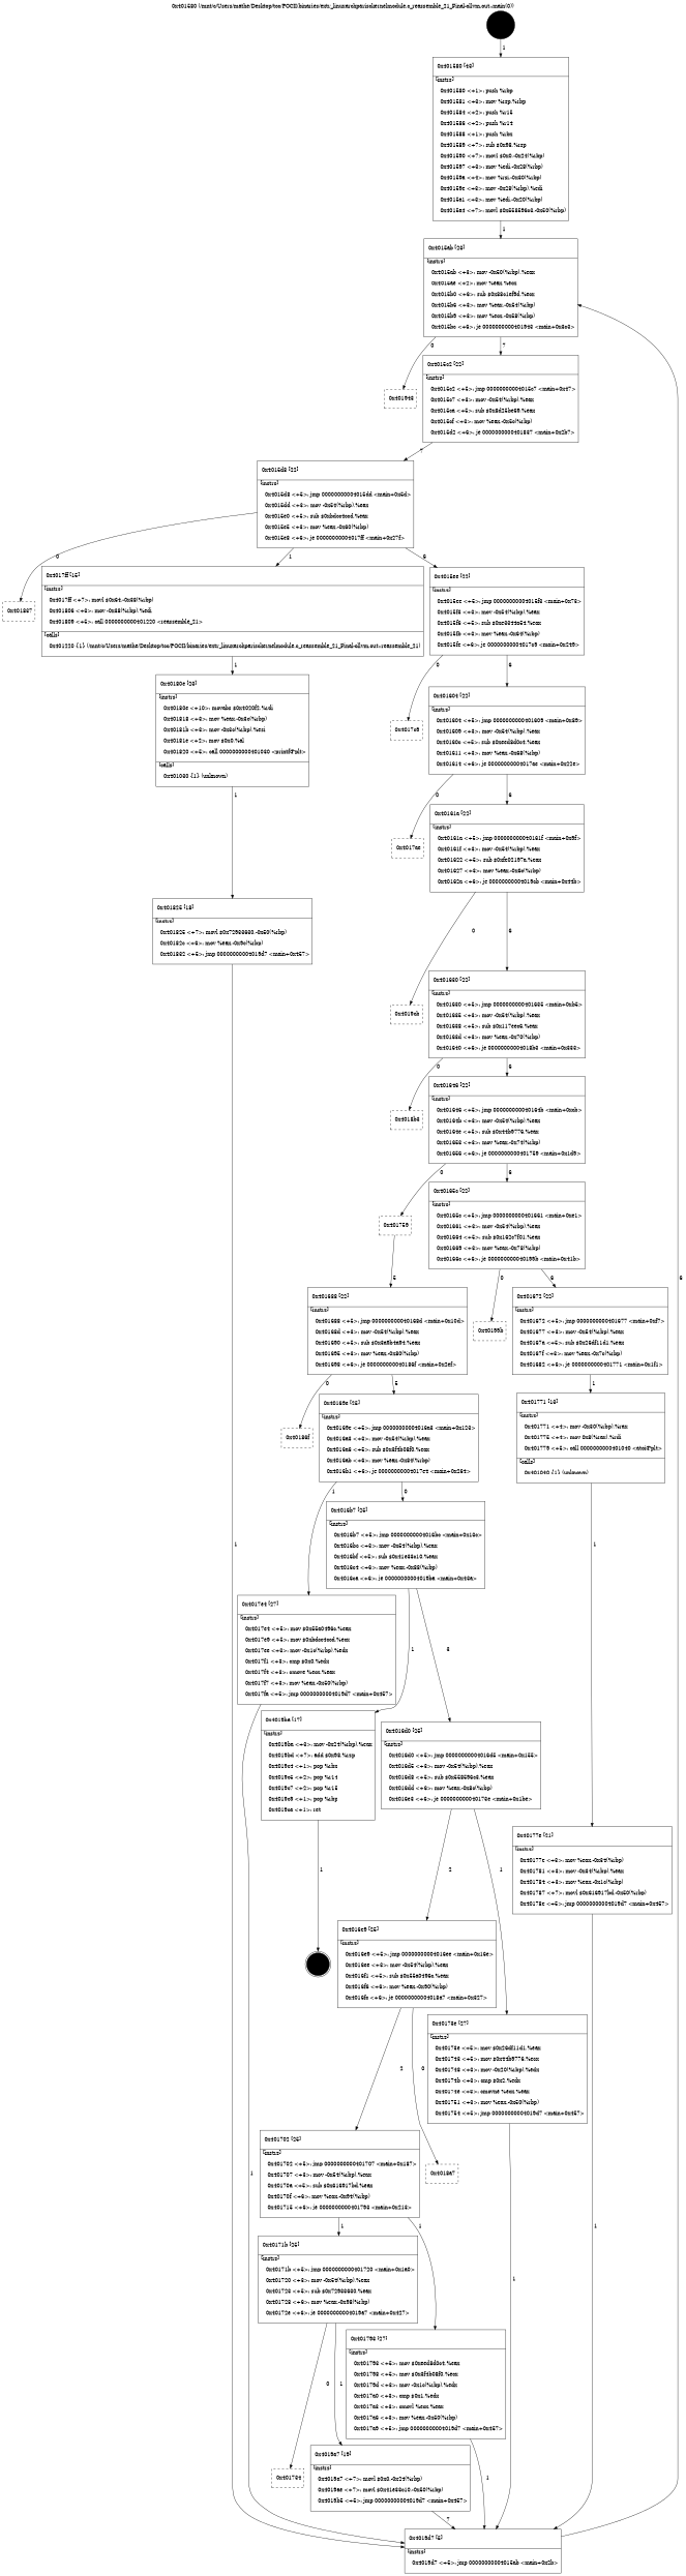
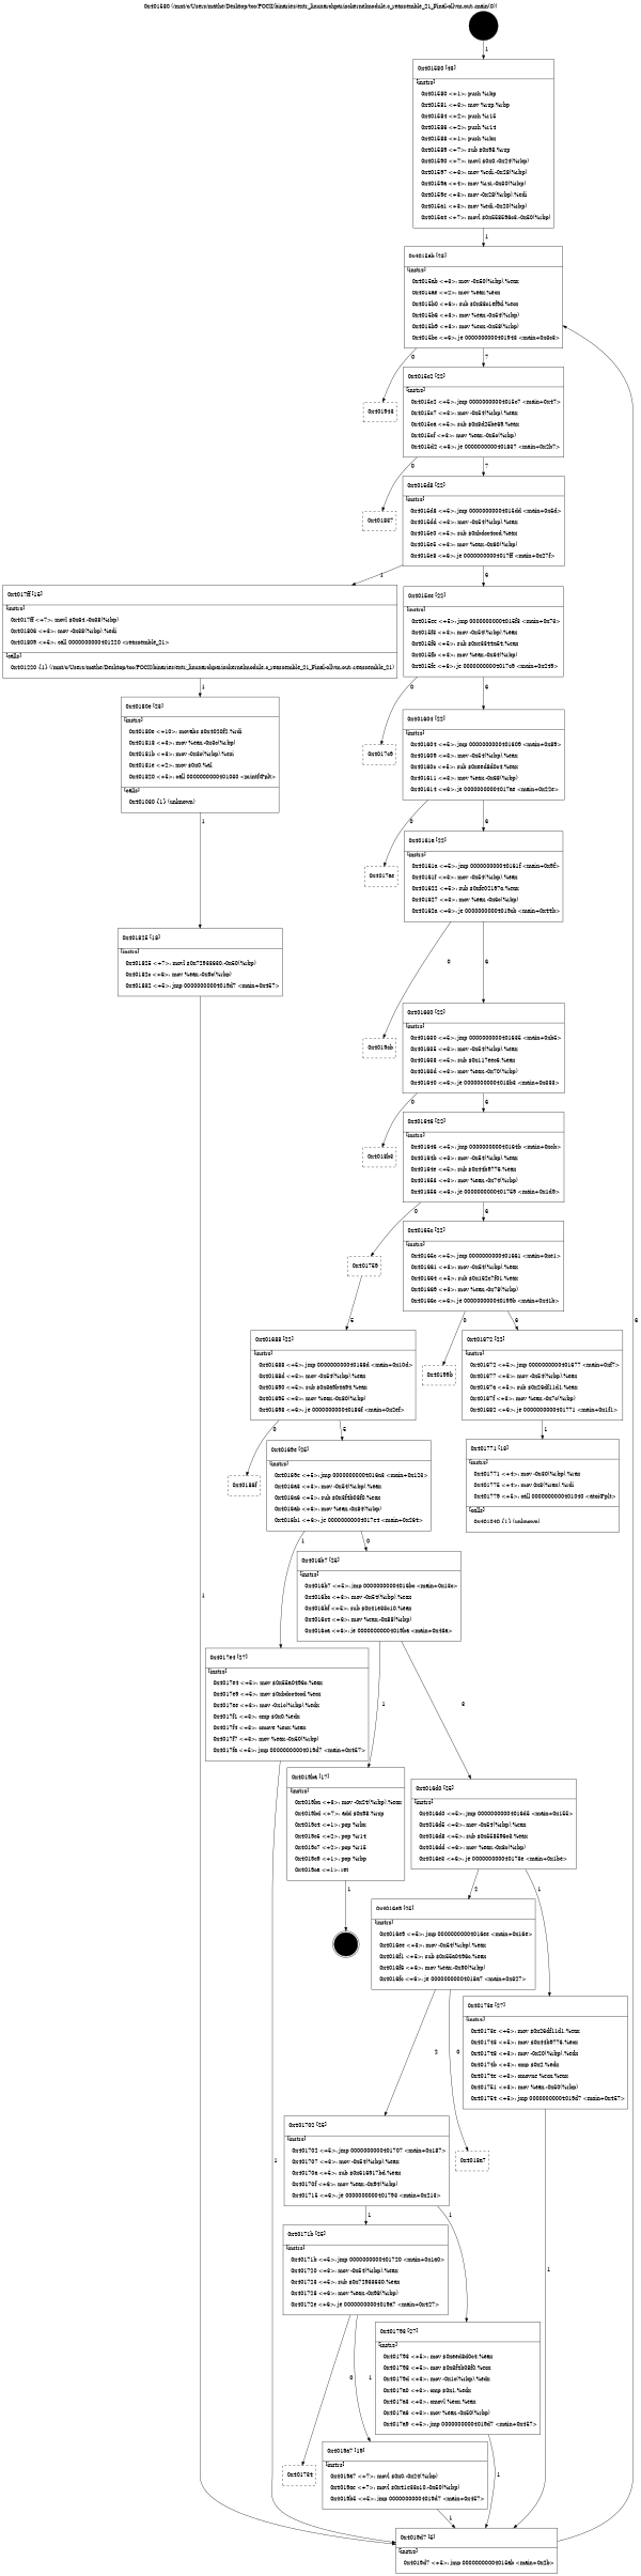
  digraph {
    label="0x401580 (/mnt/c/Users/mathe/Desktop/tcc/POCII/binaries/extr_linuxarchparisckernelmodule.c_reassemble_21_Final-ollvm.out::main(0))"
    labelloc=t
    node [shape=record]
    Entry [fillcolor=black height=0.3 shape=circle style=filled width=0.3]
    n2 [label="{\n     0x401580 [43]\l\n     | [instrs]\l\n     &nbsp;&nbsp;0x401580 \<+1\>: push %rbp\l\n     &nbsp;&nbsp;0x401581 \<+3\>: mov %rsp,%rbp\l\n     &nbsp;&nbsp;0x401584 \<+2\>: push %r15\l\n     &nbsp;&nbsp;0x401586 \<+2\>: push %r14\l\n     &nbsp;&nbsp;0x401588 \<+1\>: push %rbx\l\n     &nbsp;&nbsp;0x401589 \<+7\>: sub $0x98,%rsp\l\n     &nbsp;&nbsp;0x401590 \<+7\>: movl $0x0,-0x24(%rbp)\l\n     &nbsp;&nbsp;0x401597 \<+3\>: mov %edi,-0x28(%rbp)\l\n     &nbsp;&nbsp;0x40159a \<+4\>: mov %rsi,-0x30(%rbp)\l\n     &nbsp;&nbsp;0x40159e \<+3\>: mov -0x28(%rbp),%edi\l\n     &nbsp;&nbsp;0x4015a1 \<+3\>: mov %edi,-0x20(%rbp)\l\n     &nbsp;&nbsp;0x4015a4 \<+7\>: movl $0x558596c3,-0x50(%rbp)\l\n  }"]
    n3 [label="{\n     0x4015ab [23]\l\n     | [instrs]\l\n     &nbsp;&nbsp;0x4015ab \<+3\>: mov -0x50(%rbp),%eax\l\n     &nbsp;&nbsp;0x4015ae \<+2\>: mov %eax,%ecx\l\n     &nbsp;&nbsp;0x4015b0 \<+6\>: sub $0x88c1ef9d,%ecx\l\n     &nbsp;&nbsp;0x4015b6 \<+3\>: mov %eax,-0x54(%rbp)\l\n     &nbsp;&nbsp;0x4015b9 \<+3\>: mov %ecx,-0x58(%rbp)\l\n     &nbsp;&nbsp;0x4015bc \<+6\>: je 0000000000401943 \<main+0x3c3\>\l\n  }"]
    n4 [label="{\n     0x401943\l\n  }" style=dashed]
    n5 [label="{\n     0x4015c2 [22]\l\n     | [instrs]\l\n     &nbsp;&nbsp;0x4015c2 \<+5\>: jmp 00000000004015c7 \<main+0x47\>\l\n     &nbsp;&nbsp;0x4015c7 \<+3\>: mov -0x54(%rbp),%eax\l\n     &nbsp;&nbsp;0x4015ca \<+5\>: sub $0x8d25be69,%eax\l\n     &nbsp;&nbsp;0x4015cf \<+3\>: mov %eax,-0x5c(%rbp)\l\n     &nbsp;&nbsp;0x4015d2 \<+6\>: je 0000000000401837 \<main+0x2b7\>\l\n  }"]
    n6 [label="{\n     0x401837\l\n  }" style=dashed]
    n7 [label="{\n     0x4015d8 [22]\l\n     | [instrs]\l\n     &nbsp;&nbsp;0x4015d8 \<+5\>: jmp 00000000004015dd \<main+0x5d\>\l\n     &nbsp;&nbsp;0x4015dd \<+3\>: mov -0x54(%rbp),%eax\l\n     &nbsp;&nbsp;0x4015e0 \<+5\>: sub $0xbdcc4ccd,%eax\l\n     &nbsp;&nbsp;0x4015e5 \<+3\>: mov %eax,-0x60(%rbp)\l\n     &nbsp;&nbsp;0x4015e8 \<+6\>: je 00000000004017ff \<main+0x27f\>\l\n  }"]
    n8 [label="{\n     0x4017ff [15]\l\n     | [instrs]\l\n     &nbsp;&nbsp;0x4017ff \<+7\>: movl $0x64,-0x38(%rbp)\l\n     &nbsp;&nbsp;0x401806 \<+3\>: mov -0x38(%rbp),%edi\l\n     &nbsp;&nbsp;0x401809 \<+5\>: call 0000000000401220 \<reassemble_21\>\l\n     | [calls]\l\n     &nbsp;&nbsp;0x401220 \{1\} (/mnt/c/Users/mathe/Desktop/tcc/POCII/binaries/extr_linuxarchparisckernelmodule.c_reassemble_21_Final-ollvm.out::reassemble_21)\l\n  }"]
    n9 [label="{\n     0x4015ee [22]\l\n     | [instrs]\l\n     &nbsp;&nbsp;0x4015ee \<+5\>: jmp 00000000004015f3 \<main+0x73\>\l\n     &nbsp;&nbsp;0x4015f3 \<+3\>: mov -0x54(%rbp),%eax\l\n     &nbsp;&nbsp;0x4015f6 \<+5\>: sub $0xe3344a54,%eax\l\n     &nbsp;&nbsp;0x4015fb \<+3\>: mov %eax,-0x64(%rbp)\l\n     &nbsp;&nbsp;0x4015fe \<+6\>: je 00000000004017c9 \<main+0x249\>\l\n  }"]
    Exit [fillcolor=black height=0.3 peripheries=2 shape=circle style=filled width=0.3]
    n11 [label="{\n     0x40180e [23]\l\n     | [instrs]\l\n     &nbsp;&nbsp;0x40180e \<+10\>: movabs $0x4020f2,%rdi\l\n     &nbsp;&nbsp;0x401818 \<+3\>: mov %eax,-0x3c(%rbp)\l\n     &nbsp;&nbsp;0x40181b \<+3\>: mov -0x3c(%rbp),%esi\l\n     &nbsp;&nbsp;0x40181e \<+2\>: mov $0x0,%al\l\n     &nbsp;&nbsp;0x401820 \<+5\>: call 0000000000401030 \<printf@plt\>\l\n     | [calls]\l\n     &nbsp;&nbsp;0x401030 \{1\} (unknown)\l\n  }"]
    n12 [label="{\n     0x4017c9\l\n  }" style=dashed]
    n13 [label="{\n     0x401604 [22]\l\n     | [instrs]\l\n     &nbsp;&nbsp;0x401604 \<+5\>: jmp 0000000000401609 \<main+0x89\>\l\n     &nbsp;&nbsp;0x401609 \<+3\>: mov -0x54(%rbp),%eax\l\n     &nbsp;&nbsp;0x40160c \<+5\>: sub $0xeed8d0c4,%eax\l\n     &nbsp;&nbsp;0x401611 \<+3\>: mov %eax,-0x68(%rbp)\l\n     &nbsp;&nbsp;0x401614 \<+6\>: je 00000000004017ae \<main+0x22e\>\l\n  }"]
    n14 [label="{\n     0x401734\l\n  }" style=dashed]
    n15 [label="{\n     0x401825 [18]\l\n     | [instrs]\l\n     &nbsp;&nbsp;0x401825 \<+7\>: movl $0x72933630,-0x50(%rbp)\l\n     &nbsp;&nbsp;0x40182c \<+6\>: mov %eax,-0x9c(%rbp)\l\n     &nbsp;&nbsp;0x401832 \<+5\>: jmp 00000000004019d7 \<main+0x457\>\l\n  }"]
    n16 [label="{\n     0x4017ae\l\n  }" style=dashed]
    n17 [label="{\n     0x40161a [22]\l\n     | [instrs]\l\n     &nbsp;&nbsp;0x40161a \<+5\>: jmp 000000000040161f \<main+0x9f\>\l\n     &nbsp;&nbsp;0x40161f \<+3\>: mov -0x54(%rbp),%eax\l\n     &nbsp;&nbsp;0x401622 \<+5\>: sub $0xfe02197a,%eax\l\n     &nbsp;&nbsp;0x401627 \<+3\>: mov %eax,-0x6c(%rbp)\l\n     &nbsp;&nbsp;0x40162a \<+6\>: je 00000000004019cb \<main+0x44b\>\l\n  }"]
    n18 [label="{\n     0x4019a7 [19]\l\n     | [instrs]\l\n     &nbsp;&nbsp;0x4019a7 \<+7\>: movl $0x0,-0x24(%rbp)\l\n     &nbsp;&nbsp;0x4019ae \<+7\>: movl $0x41e33c10,-0x50(%rbp)\l\n     &nbsp;&nbsp;0x4019b5 \<+5\>: jmp 00000000004019d7 \<main+0x457\>\l\n  }"]
    n19 [label="{\n     0x4019d7 [5]\l\n     | [instrs]\l\n     &nbsp;&nbsp;0x4019d7 \<+5\>: jmp 00000000004015ab \<main+0x2b\>\l\n  }"]
    n20 [label="{\n     0x4019cb\l\n  }" style=dashed]
    n21 [label="{\n     0x401630 [22]\l\n     | [instrs]\l\n     &nbsp;&nbsp;0x401630 \<+5\>: jmp 0000000000401635 \<main+0xb5\>\l\n     &nbsp;&nbsp;0x401635 \<+3\>: mov -0x54(%rbp),%eax\l\n     &nbsp;&nbsp;0x401638 \<+5\>: sub $0x117eec6,%eax\l\n     &nbsp;&nbsp;0x40163d \<+3\>: mov %eax,-0x70(%rbp)\l\n     &nbsp;&nbsp;0x401640 \<+6\>: je 00000000004018b3 \<main+0x333\>\l\n  }"]
    n22 [label="{\n     0x4018b3\l\n  }" style=dashed]
    n23 [label="{\n     0x401646 [22]\l\n     | [instrs]\l\n     &nbsp;&nbsp;0x401646 \<+5\>: jmp 000000000040164b \<main+0xcb\>\l\n     &nbsp;&nbsp;0x40164b \<+3\>: mov -0x54(%rbp),%eax\l\n     &nbsp;&nbsp;0x40164e \<+5\>: sub $0x44b9776,%eax\l\n     &nbsp;&nbsp;0x401653 \<+3\>: mov %eax,-0x74(%rbp)\l\n     &nbsp;&nbsp;0x401656 \<+6\>: je 0000000000401759 \<main+0x1d9\>\l\n  }"]
    n24 [label="{\n     0x401759\l\n  }" style=dashed]
    n25 [label="{\n     0x40165c [22]\l\n     | [instrs]\l\n     &nbsp;&nbsp;0x40165c \<+5\>: jmp 0000000000401661 \<main+0xe1\>\l\n     &nbsp;&nbsp;0x401661 \<+3\>: mov -0x54(%rbp),%eax\l\n     &nbsp;&nbsp;0x401664 \<+5\>: sub $0x162c7f01,%eax\l\n     &nbsp;&nbsp;0x401669 \<+3\>: mov %eax,-0x78(%rbp)\l\n     &nbsp;&nbsp;0x40166c \<+6\>: je 000000000040199b \<main+0x41b\>\l\n  }"]
    n26 [label="{\n     0x40171b [25]\l\n     | [instrs]\l\n     &nbsp;&nbsp;0x40171b \<+5\>: jmp 0000000000401720 \<main+0x1a0\>\l\n     &nbsp;&nbsp;0x401720 \<+3\>: mov -0x54(%rbp),%eax\l\n     &nbsp;&nbsp;0x401723 \<+5\>: sub $0x72933630,%eax\l\n     &nbsp;&nbsp;0x401728 \<+6\>: mov %eax,-0x98(%rbp)\l\n     &nbsp;&nbsp;0x40172e \<+6\>: je 00000000004019a7 \<main+0x427\>\l\n  }"]
    n27 [label="{\n     0x401688 [22]\l\n     | [instrs]\l\n     &nbsp;&nbsp;0x401688 \<+5\>: jmp 000000000040168d \<main+0x10d\>\l\n     &nbsp;&nbsp;0x40168d \<+3\>: mov -0x54(%rbp),%eax\l\n     &nbsp;&nbsp;0x401690 \<+5\>: sub $0x3a9b4a94,%eax\l\n     &nbsp;&nbsp;0x401695 \<+3\>: mov %eax,-0x80(%rbp)\l\n     &nbsp;&nbsp;0x401698 \<+6\>: je 000000000040186f \<main+0x2ef\>\l\n  }"]
    n28 [label="{\n     0x40199b\l\n  }" style=dashed]
    n29 [label="{\n     0x401672 [22]\l\n     | [instrs]\l\n     &nbsp;&nbsp;0x401672 \<+5\>: jmp 0000000000401677 \<main+0xf7\>\l\n     &nbsp;&nbsp;0x401677 \<+3\>: mov -0x54(%rbp),%eax\l\n     &nbsp;&nbsp;0x40167a \<+5\>: sub $0x26df11d1,%eax\l\n     &nbsp;&nbsp;0x40167f \<+3\>: mov %eax,-0x7c(%rbp)\l\n     &nbsp;&nbsp;0x401682 \<+6\>: je 0000000000401771 \<main+0x1f1\>\l\n  }"]
    n30 [label="{\n     0x401793 [27]\l\n     | [instrs]\l\n     &nbsp;&nbsp;0x401793 \<+5\>: mov $0xeed8d0c4,%eax\l\n     &nbsp;&nbsp;0x401798 \<+5\>: mov $0x3f4b08f0,%ecx\l\n     &nbsp;&nbsp;0x40179d \<+3\>: mov -0x1c(%rbp),%edx\l\n     &nbsp;&nbsp;0x4017a0 \<+3\>: cmp $0x1,%edx\l\n     &nbsp;&nbsp;0x4017a3 \<+3\>: cmovl %ecx,%eax\l\n     &nbsp;&nbsp;0x4017a6 \<+3\>: mov %eax,-0x50(%rbp)\l\n     &nbsp;&nbsp;0x4017a9 \<+5\>: jmp 00000000004019d7 \<main+0x457\>\l\n  }"]
    n31 [label="{\n     0x401771 [13]\l\n     | [instrs]\l\n     &nbsp;&nbsp;0x401771 \<+4\>: mov -0x30(%rbp),%rax\l\n     &nbsp;&nbsp;0x401775 \<+4\>: mov 0x8(%rax),%rdi\l\n     &nbsp;&nbsp;0x401779 \<+5\>: call 0000000000401040 \<atoi@plt\>\l\n     | [calls]\l\n     &nbsp;&nbsp;0x401040 \{1\} (unknown)\l\n  }"]
    n32 [label="{\n     0x401702 [25]\l\n     | [instrs]\l\n     &nbsp;&nbsp;0x401702 \<+5\>: jmp 0000000000401707 \<main+0x187\>\l\n     &nbsp;&nbsp;0x401707 \<+3\>: mov -0x54(%rbp),%eax\l\n     &nbsp;&nbsp;0x40170a \<+5\>: sub $0x616917bd,%eax\l\n     &nbsp;&nbsp;0x40170f \<+6\>: mov %eax,-0x94(%rbp)\l\n     &nbsp;&nbsp;0x401715 \<+6\>: je 0000000000401793 \<main+0x213\>\l\n  }"]
-   n33 [label="{\n     0x40177e [21]\l\n     | [instrs]\l\n     &nbsp;&nbsp;0x40177e \<+3\>: mov %eax,-0x34(%rbp)\l\n     &nbsp;&nbsp;0x401781 \<+3\>: mov -0x34(%rbp),%eax\l\n     &nbsp;&nbsp;0x401784 \<+3\>: mov %eax,-0x1c(%rbp)\l\n     &nbsp;&nbsp;0x401787 \<+7\>: movl $0x616917bd,-0x50(%rbp)\l\n     &nbsp;&nbsp;0x40178e \<+5\>: jmp 00000000004019d7 \<main+0x457\>\l\n  }"]
    n34 [label="{\n     0x40186f\l\n  }" style=dashed]
    n35 [label="{\n     0x40169e [25]\l\n     | [instrs]\l\n     &nbsp;&nbsp;0x40169e \<+5\>: jmp 00000000004016a3 \<main+0x123\>\l\n     &nbsp;&nbsp;0x4016a3 \<+3\>: mov -0x54(%rbp),%eax\l\n     &nbsp;&nbsp;0x4016a6 \<+5\>: sub $0x3f4b08f0,%eax\l\n     &nbsp;&nbsp;0x4016ab \<+6\>: mov %eax,-0x84(%rbp)\l\n     &nbsp;&nbsp;0x4016b1 \<+6\>: je 00000000004017e4 \<main+0x264\>\l\n  }"]
    n36 [label="{\n     0x4018a7\l\n  }" style=dashed]
    n37 [label="{\n     0x4017e4 [27]\l\n     | [instrs]\l\n     &nbsp;&nbsp;0x4017e4 \<+5\>: mov $0x55a0496c,%eax\l\n     &nbsp;&nbsp;0x4017e9 \<+5\>: mov $0xbdcc4ccd,%ecx\l\n     &nbsp;&nbsp;0x4017ee \<+3\>: mov -0x1c(%rbp),%edx\l\n     &nbsp;&nbsp;0x4017f1 \<+3\>: cmp $0x0,%edx\l\n     &nbsp;&nbsp;0x4017f4 \<+3\>: cmove %ecx,%eax\l\n     &nbsp;&nbsp;0x4017f7 \<+3\>: mov %eax,-0x50(%rbp)\l\n     &nbsp;&nbsp;0x4017fa \<+5\>: jmp 00000000004019d7 \<main+0x457\>\l\n  }"]
    n38 [label="{\n     0x4016b7 [25]\l\n     | [instrs]\l\n     &nbsp;&nbsp;0x4016b7 \<+5\>: jmp 00000000004016bc \<main+0x13c\>\l\n     &nbsp;&nbsp;0x4016bc \<+3\>: mov -0x54(%rbp),%eax\l\n     &nbsp;&nbsp;0x4016bf \<+5\>: sub $0x41e33c10,%eax\l\n     &nbsp;&nbsp;0x4016c4 \<+6\>: mov %eax,-0x88(%rbp)\l\n     &nbsp;&nbsp;0x4016ca \<+6\>: je 00000000004019ba \<main+0x43a\>\l\n  }"]
    n39 [label="{\n     0x4019ba [17]\l\n     | [instrs]\l\n     &nbsp;&nbsp;0x4019ba \<+3\>: mov -0x24(%rbp),%eax\l\n     &nbsp;&nbsp;0x4019bd \<+7\>: add $0x98,%rsp\l\n     &nbsp;&nbsp;0x4019c4 \<+1\>: pop %rbx\l\n     &nbsp;&nbsp;0x4019c5 \<+2\>: pop %r14\l\n     &nbsp;&nbsp;0x4019c7 \<+2\>: pop %r15\l\n     &nbsp;&nbsp;0x4019c9 \<+1\>: pop %rbp\l\n     &nbsp;&nbsp;0x4019ca \<+1\>: ret\l\n  }"]
    n40 [label="{\n     0x4016d0 [25]\l\n     | [instrs]\l\n     &nbsp;&nbsp;0x4016d0 \<+5\>: jmp 00000000004016d5 \<main+0x155\>\l\n     &nbsp;&nbsp;0x4016d5 \<+3\>: mov -0x54(%rbp),%eax\l\n     &nbsp;&nbsp;0x4016d8 \<+5\>: sub $0x558596c3,%eax\l\n     &nbsp;&nbsp;0x4016dd \<+6\>: mov %eax,-0x8c(%rbp)\l\n     &nbsp;&nbsp;0x4016e3 \<+6\>: je 000000000040173e \<main+0x1be\>\l\n  }"]
    n41 [label="{\n     0x4016e9 [25]\l\n     | [instrs]\l\n     &nbsp;&nbsp;0x4016e9 \<+5\>: jmp 00000000004016ee \<main+0x16e\>\l\n     &nbsp;&nbsp;0x4016ee \<+3\>: mov -0x54(%rbp),%eax\l\n     &nbsp;&nbsp;0x4016f1 \<+5\>: sub $0x55a0496c,%eax\l\n     &nbsp;&nbsp;0x4016f6 \<+6\>: mov %eax,-0x90(%rbp)\l\n     &nbsp;&nbsp;0x4016fc \<+6\>: je 00000000004018a7 \<main+0x327\>\l\n  }"]
    n42 [label="{\n     0x40173e [27]\l\n     | [instrs]\l\n     &nbsp;&nbsp;0x40173e \<+5\>: mov $0x26df11d1,%eax\l\n     &nbsp;&nbsp;0x401743 \<+5\>: mov $0x44b9776,%ecx\l\n     &nbsp;&nbsp;0x401748 \<+3\>: mov -0x20(%rbp),%edx\l\n     &nbsp;&nbsp;0x40174b \<+3\>: cmp $0x2,%edx\l\n     &nbsp;&nbsp;0x40174e \<+3\>: cmovne %ecx,%eax\l\n     &nbsp;&nbsp;0x401751 \<+3\>: mov %eax,-0x50(%rbp)\l\n     &nbsp;&nbsp;0x401754 \<+5\>: jmp 00000000004019d7 \<main+0x457\>\l\n  }"]
    Entry -> n2 [label=" 1"]
    n2 -> n3 [label=" 1"]
    n3 -> n4 [label=" 0"]
    n3 -> n5 [label=" 7"]
-   n7 -> n6 [label=" 0"]
+   n5 -> n6 [label=" 0"]
    n5 -> n7 [label=" 7"]
    n7 -> n8 [label=" 1"]
    n7 -> n9 [label=" 6"]
    n8 -> n11 [label=" 1"]
    n9 -> n12 [label=" 0"]
    n9 -> n13 [label=" 6"]
    n11 -> n15 [label=" 1"]
    n13 -> n16 [label=" 0"]
    n13 -> n17 [label=" 6"]
    n15 -> n19 [label=" 1"]
    n17 -> n20 [label=" 0"]
    n17 -> n21 [label=" 6"]
-   n18 -> n19 [label=" 7"]
+   n18 -> n19 [label=" 1"]
    n19 -> n3 [label=" 6"]
    n21 -> n22 [label=" 0"]
    n21 -> n23 [label=" 6"]
    n23 -> n24 [label=" 0"]
    n23 -> n25 [label=" 6"]
    n24 -> n27 [label=" 5"]
    n25 -> n28 [label=" 0"]
    n25 -> n29 [label=" 6"]
    n26 -> n14 [label=" 0"]
    n26 -> n18 [label=" 1"]
    n27 -> n34 [label=" 0"]
    n27 -> n35 [label=" 5"]
    n29 -> n31 [label=" 1"]
    n30 -> n19 [label=" 1"]
-   n31 -> n33 [label=" 1"]
    n32 -> n26 [label=" 1"]
    n32 -> n30 [label=" 1"]
-   n33 -> n19 [label=" 1"]
    n35 -> n37 [label=" 1"]
    n35 -> n38 [label=" 0"]
    n37 -> n19 [label=" 1"]
    n38 -> n39 [label=" 1"]
    n38 -> n40 [label=" 3"]
    n39 -> Exit [label=" 1"]
    n40 -> n41 [label=" 2"]
    n40 -> n42 [label=" 1"]
    n41 -> n32 [label=" 2"]
    n41 -> n36 [label=" 0"]
    n42 -> n19 [label=" 1"]
  }
